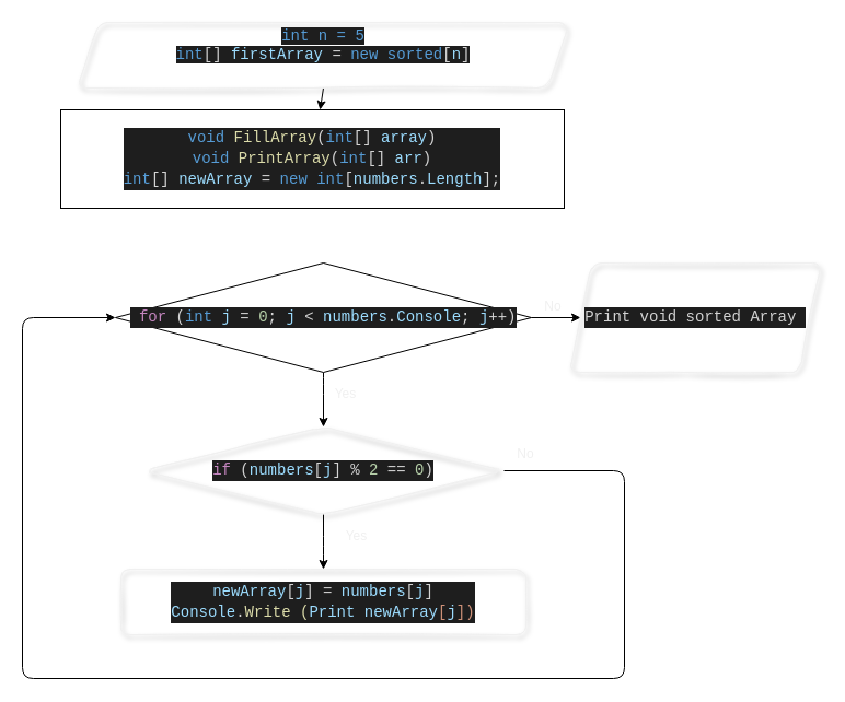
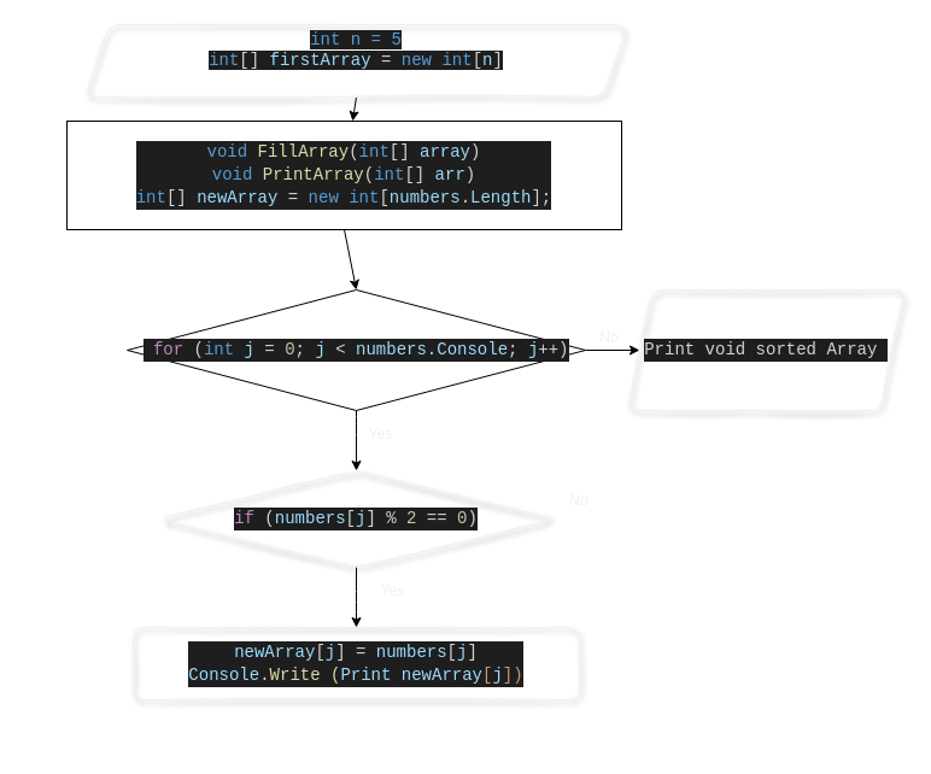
  <mxCell id="0" />
  <mxCell id="1" parent="0" />
  <mxCell id="2" style="edgeStyle=none;html=1;exitX=0.5;exitY=1;exitDx=0;exitDy=0;strokeColor=none;" edge="1" parent="1" target="7"><mxGeometry relative="1" as="geometry"><mxPoint x="305" y="90" as="sourcePoint" /></mxGeometry></mxCell>
  <mxCell id="3" style="edgeStyle=none;html=1;exitX=0.5;exitY=1;exitDx=0;exitDy=0;fontColor=#f0f0f0;" edge="1" parent="1" source="5"><mxGeometry relative="1" as="geometry"><mxPoint x="295" y="390" as="targetPoint" /><Array as="points"><mxPoint x="295" y="350" /></Array></mxGeometry></mxCell>
  <mxCell id="4" style="edgeStyle=none;html=1;exitX=1;exitY=0.5;exitDx=0;exitDy=0;fontColor=#f0f0f0;" edge="1" parent="1" source="5"><mxGeometry relative="1" as="geometry"><mxPoint x="530" y="290" as="targetPoint" /></mxGeometry></mxCell>
  <mxCell id="5" value="&lt;div style=&quot;color: rgb(212 , 212 , 212) ; background-color: rgb(30 , 30 , 30) ; font-family: &amp;#34;consolas&amp;#34; , &amp;#34;courier new&amp;#34; , monospace ; font-size: 14px ; line-height: 19px&quot;&gt;&amp;nbsp;&lt;span style=&quot;color: #c586c0&quot;&gt;for&lt;/span&gt; (&lt;span style=&quot;color: #569cd6&quot;&gt;int&lt;/span&gt; &lt;span style=&quot;color: #9cdcfe&quot;&gt;j&lt;/span&gt; = &lt;span style=&quot;color: #b5cea8&quot;&gt;0&lt;/span&gt;; &lt;span style=&quot;color: #9cdcfe&quot;&gt;j&lt;/span&gt; &amp;lt; &lt;span style=&quot;color: #9cdcfe&quot;&gt;numbers&lt;/span&gt;.&lt;span style=&quot;color: #9cdcfe&quot;&gt;Console&lt;/span&gt;; &lt;span style=&quot;color: #9cdcfe&quot;&gt;j&lt;/span&gt;++)&lt;/div&gt;" style="rhombus;whiteSpace=wrap;html=1;" vertex="1" parent="1"><mxGeometry x="105" y="240" width="380" height="100" as="geometry" /></mxCell>
+ <mxCell id="6" style="edgeStyle=none;html=1;exitX=0.5;exitY=1;exitDx=0;exitDy=0;entryX=0.5;entryY=0;entryDx=0;entryDy=0;fontColor=#f0f0f0;" edge="1" parent="1" source="7" target="5"><mxGeometry relative="1" as="geometry" /></mxCell>
  <mxCell id="7" value="&lt;div style=&quot;color: rgb(212 , 212 , 212) ; background-color: rgb(30 , 30 , 30) ; font-family: &amp;#34;consolas&amp;#34; , &amp;#34;courier new&amp;#34; , monospace ; font-size: 14px ; line-height: 19px&quot;&gt;&lt;span style=&quot;color: #569cd6&quot;&gt;void&lt;/span&gt; &lt;span style=&quot;color: #dcdcaa&quot;&gt;FillArray&lt;/span&gt;(&lt;span style=&quot;color: #569cd6&quot;&gt;int&lt;/span&gt;[] &lt;span style=&quot;color: #9cdcfe&quot;&gt;array&lt;/span&gt;)&lt;/div&gt;&lt;div style=&quot;color: rgb(212 , 212 , 212) ; background-color: rgb(30 , 30 , 30) ; font-family: &amp;#34;consolas&amp;#34; , &amp;#34;courier new&amp;#34; , monospace ; font-size: 14px ; line-height: 19px&quot;&gt;&lt;div style=&quot;line-height: 19px&quot;&gt;&lt;span style=&quot;color: #569cd6&quot;&gt;void&lt;/span&gt; &lt;span style=&quot;color: #dcdcaa&quot;&gt;PrintArray&lt;/span&gt;(&lt;span style=&quot;color: #569cd6&quot;&gt;int&lt;/span&gt;[] &lt;span style=&quot;color: #9cdcfe&quot;&gt;arr&lt;/span&gt;)&lt;/div&gt;&lt;div style=&quot;line-height: 19px&quot;&gt;&lt;div style=&quot;font-family: &amp;#34;consolas&amp;#34; , &amp;#34;courier new&amp;#34; , monospace ; line-height: 19px&quot;&gt;&lt;span style=&quot;color: #569cd6&quot;&gt;int&lt;/span&gt;[] &lt;span style=&quot;color: #9cdcfe&quot;&gt;newArray&lt;/span&gt; = &lt;span style=&quot;color: #569cd6&quot;&gt;new&lt;/span&gt; &lt;span style=&quot;color: #569cd6&quot;&gt;int&lt;/span&gt;[&lt;span style=&quot;color: #9cdcfe&quot;&gt;numbers&lt;/span&gt;.&lt;span style=&quot;color: #9cdcfe&quot;&gt;Length&lt;/span&gt;];&lt;/div&gt;&lt;/div&gt;&lt;/div&gt;" style="rounded=0;whiteSpace=wrap;html=1;" vertex="1" parent="1"><mxGeometry x="55" y="100" width="460" height="90" as="geometry" /></mxCell>
  <mxCell id="8" style="edgeStyle=none;html=1;exitX=0.5;exitY=1;exitDx=0;exitDy=0;fontColor=#f0f0f0;" edge="1" parent="1" source="9" target="7"><mxGeometry relative="1" as="geometry" /></mxCell>
- <mxCell id="9" value="&lt;span style=&quot;font-family: &amp;#34;consolas&amp;#34; , &amp;#34;courier new&amp;#34; , monospace ; font-size: 14px ; background-color: rgb(30 , 30 , 30) ; color: rgb(86 , 156 , 214)&quot;&gt;int n = 5&lt;br&gt;int&lt;/span&gt;&lt;span style=&quot;color: rgb(212 , 212 , 212) ; font-family: &amp;#34;consolas&amp;#34; , &amp;#34;courier new&amp;#34; , monospace ; font-size: 14px ; background-color: rgb(30 , 30 , 30)&quot;&gt;[]&amp;nbsp;&lt;/span&gt;&lt;span style=&quot;font-family: &amp;#34;consolas&amp;#34; , &amp;#34;courier new&amp;#34; , monospace ; font-size: 14px ; background-color: rgb(30 , 30 , 30) ; color: rgb(156 , 220 , 254)&quot;&gt;firstArray&lt;/span&gt;&lt;span style=&quot;color: rgb(212 , 212 , 212) ; font-family: &amp;#34;consolas&amp;#34; , &amp;#34;courier new&amp;#34; , monospace ; font-size: 14px ; background-color: rgb(30 , 30 , 30)&quot;&gt;&amp;nbsp;=&amp;nbsp;&lt;/span&gt;&lt;span style=&quot;font-family: &amp;#34;consolas&amp;#34; , &amp;#34;courier new&amp;#34; , monospace ; font-size: 14px ; background-color: rgb(30 , 30 , 30) ; color: rgb(86 , 156 , 214)&quot;&gt;new&lt;/span&gt;&lt;span style=&quot;color: rgb(212 , 212 , 212) ; font-family: &amp;#34;consolas&amp;#34; , &amp;#34;courier new&amp;#34; , monospace ; font-size: 14px ; background-color: rgb(30 , 30 , 30)&quot;&gt;&amp;nbsp;&lt;/span&gt;&lt;span style=&quot;font-family: &amp;#34;consolas&amp;#34; , &amp;#34;courier new&amp;#34; , monospace ; font-size: 14px ; background-color: rgb(30 , 30 , 30) ; color: rgb(86 , 156 , 214)&quot;&gt;sorted&lt;/span&gt;&lt;span style=&quot;color: rgb(212 , 212 , 212) ; font-family: &amp;#34;consolas&amp;#34; , &amp;#34;courier new&amp;#34; , monospace ; font-size: 14px ; background-color: rgb(30 , 30 , 30)&quot;&gt;[&lt;/span&gt;&lt;span style=&quot;font-family: &amp;#34;consolas&amp;#34; , &amp;#34;courier new&amp;#34; , monospace ; font-size: 14px ; background-color: rgb(30 , 30 , 30) ; color: rgb(156 , 220 , 254)&quot;&gt;n&lt;/span&gt;&lt;span style=&quot;color: rgb(212 , 212 , 212) ; font-family: &amp;#34;consolas&amp;#34; , &amp;#34;courier new&amp;#34; , monospace ; font-size: 14px ; background-color: rgb(30 , 30 , 30)&quot;&gt;]&lt;br&gt;&lt;br&gt;&lt;/span&gt;" style="shape=parallelogram;perimeter=parallelogramPerimeter;whiteSpace=wrap;html=1;fixedSize=1;rounded=1;shadow=1;glass=1;sketch=1;fontColor=#f0f0f0;strokeColor=#f0f0f0;fillColor=none;gradientColor=#ffffff;" vertex="1" parent="1"><mxGeometry x="70" y="20" width="450" height="60" as="geometry" /></mxCell>
+ <mxCell id="9" value="&lt;span style=&quot;font-family: &amp;#34;consolas&amp;#34; , &amp;#34;courier new&amp;#34; , monospace ; font-size: 14px ; background-color: rgb(30 , 30 , 30) ; color: rgb(86 , 156 , 214)&quot;&gt;int n = 5&lt;br&gt;int&lt;/span&gt;&lt;span style=&quot;color: rgb(212 , 212 , 212) ; font-family: &amp;#34;consolas&amp;#34; , &amp;#34;courier new&amp;#34; , monospace ; font-size: 14px ; background-color: rgb(30 , 30 , 30)&quot;&gt;[]&amp;nbsp;&lt;/span&gt;&lt;span style=&quot;font-family: &amp;#34;consolas&amp;#34; , &amp;#34;courier new&amp;#34; , monospace ; font-size: 14px ; background-color: rgb(30 , 30 , 30) ; color: rgb(156 , 220 , 254)&quot;&gt;firstArray&lt;/span&gt;&lt;span style=&quot;color: rgb(212 , 212 , 212) ; font-family: &amp;#34;consolas&amp;#34; , &amp;#34;courier new&amp;#34; , monospace ; font-size: 14px ; background-color: rgb(30 , 30 , 30)&quot;&gt;&amp;nbsp;=&amp;nbsp;&lt;/span&gt;&lt;span style=&quot;font-family: &amp;#34;consolas&amp;#34; , &amp;#34;courier new&amp;#34; , monospace ; font-size: 14px ; background-color: rgb(30 , 30 , 30) ; color: rgb(86 , 156 , 214)&quot;&gt;new&lt;/span&gt;&lt;span style=&quot;color: rgb(212 , 212 , 212) ; font-family: &amp;#34;consolas&amp;#34; , &amp;#34;courier new&amp;#34; , monospace ; font-size: 14px ; background-color: rgb(30 , 30 , 30)&quot;&gt;&amp;nbsp;&lt;/span&gt;&lt;span style=&quot;font-family: &amp;#34;consolas&amp;#34; , &amp;#34;courier new&amp;#34; , monospace ; font-size: 14px ; background-color: rgb(30 , 30 , 30) ; color: rgb(86 , 156 , 214)&quot;&gt;int&lt;/span&gt;&lt;span style=&quot;color: rgb(212 , 212 , 212) ; font-family: &amp;#34;consolas&amp;#34; , &amp;#34;courier new&amp;#34; , monospace ; font-size: 14px ; background-color: rgb(30 , 30 , 30)&quot;&gt;[&lt;/span&gt;&lt;span style=&quot;font-family: &amp;#34;consolas&amp;#34; , &amp;#34;courier new&amp;#34; , monospace ; font-size: 14px ; background-color: rgb(30 , 30 , 30) ; color: rgb(156 , 220 , 254)&quot;&gt;n&lt;/span&gt;&lt;span style=&quot;color: rgb(212 , 212 , 212) ; font-family: &amp;#34;consolas&amp;#34; , &amp;#34;courier new&amp;#34; , monospace ; font-size: 14px ; background-color: rgb(30 , 30 , 30)&quot;&gt;]&lt;br&gt;&lt;br&gt;&lt;/span&gt;" style="shape=parallelogram;perimeter=parallelogramPerimeter;whiteSpace=wrap;html=1;fixedSize=1;rounded=1;shadow=1;glass=1;sketch=1;fontColor=#f0f0f0;strokeColor=#f0f0f0;fillColor=none;gradientColor=#ffffff;" vertex="1" parent="1"><mxGeometry x="70" y="20" width="450" height="60" as="geometry" /></mxCell>
  <mxCell id="10" value="No" style="text;html=1;strokeColor=none;fillColor=none;align=center;verticalAlign=middle;whiteSpace=wrap;rounded=0;shadow=1;glass=1;sketch=1;fontColor=#f0f0f0;" vertex="1" parent="1"><mxGeometry x="485" y="270" width="40" height="20" as="geometry" /></mxCell>
  <mxCell id="11" value="Yes" style="text;html=1;align=center;verticalAlign=middle;resizable=0;points=[];autosize=1;strokeColor=none;fontColor=#f0f0f0;" vertex="1" parent="1"><mxGeometry x="300" y="350" width="30" height="20" as="geometry" /></mxCell>
  <mxCell id="12" style="edgeStyle=none;html=1;exitX=0.5;exitY=1;exitDx=0;exitDy=0;fontColor=#f0f0f0;" edge="1" parent="1" source="14"><mxGeometry relative="1" as="geometry"><mxPoint x="295" y="520" as="targetPoint" /><Array as="points"><mxPoint x="295" y="500" /></Array></mxGeometry></mxCell>
- <mxCell id="13" style="edgeStyle=none;html=1;exitX=1;exitY=0.5;exitDx=0;exitDy=0;entryX=0;entryY=0.5;entryDx=0;entryDy=0;fontColor=#f0f0f0;" edge="1" parent="1" source="14" target="5"><mxGeometry relative="1" as="geometry"><Array as="points"><mxPoint x="570" y="430" /><mxPoint x="570" y="620" /><mxPoint x="20" y="620" /><mxPoint x="20" y="290" /></Array></mxGeometry></mxCell>
  <mxCell id="14" value="&lt;div style=&quot;color: rgb(212 , 212 , 212) ; background-color: rgb(30 , 30 , 30) ; font-family: &amp;#34;consolas&amp;#34; , &amp;#34;courier new&amp;#34; , monospace ; font-size: 14px ; line-height: 19px&quot;&gt;&lt;span style=&quot;color: #c586c0&quot;&gt;if&lt;/span&gt; (&lt;span style=&quot;color: #9cdcfe&quot;&gt;numbers&lt;/span&gt;[&lt;span style=&quot;color: #9cdcfe&quot;&gt;j&lt;/span&gt;] % &lt;span style=&quot;color: #b5cea8&quot;&gt;2&lt;/span&gt; == &lt;span style=&quot;color: #b5cea8&quot;&gt;0&lt;/span&gt;)&lt;/div&gt;" style="rhombus;whiteSpace=wrap;html=1;rounded=1;shadow=1;glass=1;sketch=1;fontColor=#f0f0f0;strokeColor=#f0f0f0;fillColor=none;gradientColor=#ffffff;" vertex="1" parent="1"><mxGeometry x="130" y="390" width="330" height="80" as="geometry" /></mxCell>
  <mxCell id="15" value="No" style="text;html=1;strokeColor=none;fillColor=none;align=center;verticalAlign=middle;whiteSpace=wrap;rounded=0;shadow=1;glass=1;sketch=1;fontColor=#f0f0f0;" vertex="1" parent="1"><mxGeometry x="460" y="410" width="40" height="10" as="geometry" /></mxCell>
  <mxCell id="16" value="Yes" style="text;html=1;align=center;verticalAlign=middle;resizable=0;points=[];autosize=1;strokeColor=none;fontColor=#f0f0f0;" vertex="1" parent="1"><mxGeometry x="310" y="480" width="30" height="20" as="geometry" /></mxCell>
  <mxCell id="17" value="&lt;div style=&quot;color: rgb(212 , 212 , 212) ; background-color: rgb(30 , 30 , 30) ; font-family: &amp;#34;consolas&amp;#34; , &amp;#34;courier new&amp;#34; , monospace ; font-size: 14px ; line-height: 19px&quot;&gt;&lt;span style=&quot;color: #9cdcfe&quot;&gt;newArray&lt;/span&gt;[&lt;span style=&quot;color: #9cdcfe&quot;&gt;j&lt;/span&gt;] = &lt;span style=&quot;color: #9cdcfe&quot;&gt;numbers&lt;/span&gt;[&lt;span style=&quot;color: #9cdcfe&quot;&gt;j&lt;/span&gt;]&lt;/div&gt;&lt;div style=&quot;color: rgb(212 , 212 , 212) ; background-color: rgb(30 , 30 , 30) ; font-family: &amp;#34;consolas&amp;#34; , &amp;#34;courier new&amp;#34; , monospace ; font-size: 14px ; line-height: 19px&quot;&gt;&lt;div style=&quot;line-height: 19px&quot;&gt;&lt;span style=&quot;color: rgb(156 , 220 , 254)&quot;&gt;Console&lt;/span&gt;.&lt;span style=&quot;color: rgb(220 , 220 , 170)&quot;&gt;Write (&lt;/span&gt;&lt;span style=&quot;color: rgb(156 , 220 , 254)&quot;&gt;Print newArray&lt;/span&gt;&lt;span style=&quot;color: rgb(206 , 145 , 120)&quot;&gt;[&lt;/span&gt;&lt;span style=&quot;color: rgb(156 , 220 , 254)&quot;&gt;j&lt;/span&gt;&lt;span style=&quot;color: rgb(206 , 145 , 120)&quot;&gt;])&lt;/span&gt;&lt;/div&gt;&lt;/div&gt;" style="rounded=1;whiteSpace=wrap;html=1;shadow=1;glass=1;sketch=1;fontColor=#f0f0f0;strokeColor=#f0f0f0;fillColor=none;gradientColor=#ffffff;" vertex="1" parent="1"><mxGeometry x="110" y="520" width="370" height="60" as="geometry" /></mxCell>
  <mxCell id="18" value="&lt;div style=&quot;color: rgb(212 , 212 , 212) ; background-color: rgb(30 , 30 , 30) ; font-family: &amp;#34;consolas&amp;#34; , &amp;#34;courier new&amp;#34; , monospace ; font-size: 14px ; line-height: 19px&quot;&gt;Print void sorted Array&amp;nbsp;&lt;/div&gt;" style="shape=parallelogram;perimeter=parallelogramPerimeter;whiteSpace=wrap;html=1;fixedSize=1;rounded=1;shadow=1;glass=1;sketch=1;fontColor=#f0f0f0;strokeColor=#f0f0f0;fillColor=none;gradientColor=#ffffff;" vertex="1" parent="1"><mxGeometry x="520" y="240" width="230" height="100" as="geometry" /></mxCell>
